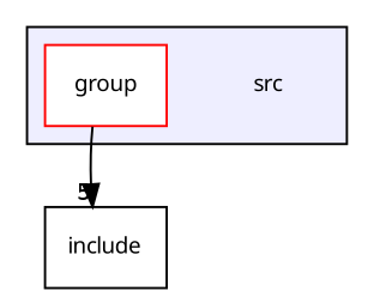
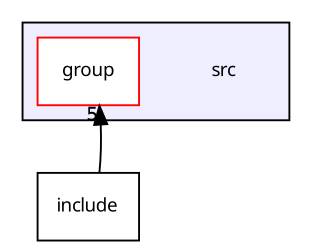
  digraph {
    compound=true
    fontname="Noto Sans"
    node [fontname="Noto Sans" fontsize=10 shape=box]
    n1 [label=src shape=plaintext]
    n2 [color=red fillcolor=white label=group style=filled]
    n3 [label=include]
    subgraph cluster_1 {
      bgcolor="#eeeeff"
      pencolor=black
      n1
      n2
    }
-   n2 -> n3 [headlabel=5 labeldistance=1.5 labelfontname=Helvetica labelfontsize=10 fontname="Noto Sans"]
+   n3 -> n2 [headlabel=5 labeldistance=1.5 labelfontname=Helvetica labelfontsize=10 fontname="Noto Sans"]
  }
